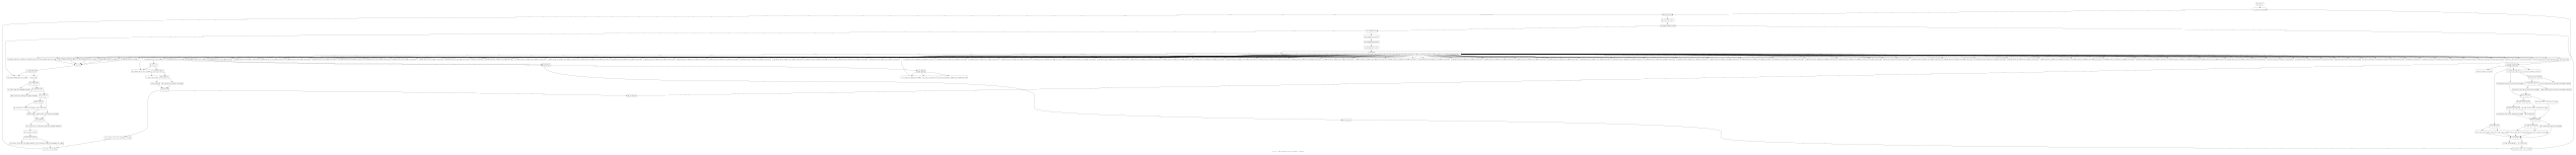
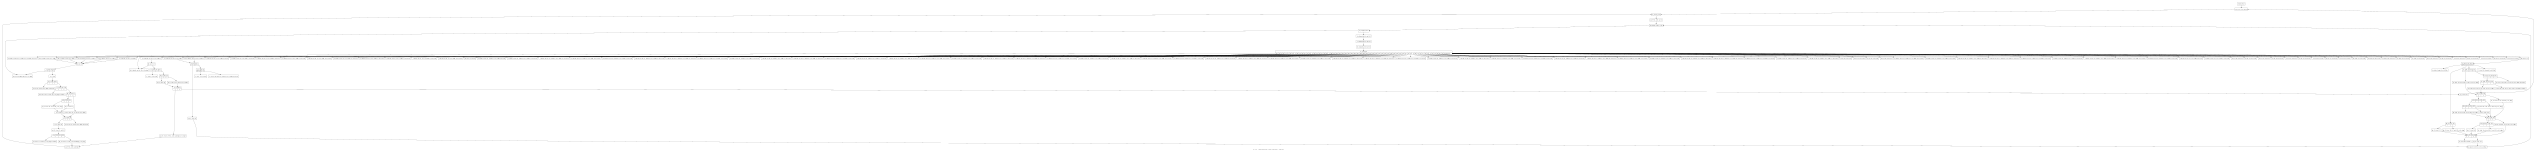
  digraph {
    fontname="Liberation Mono"
    label="CFG for '_cpp_lex_direct_fresh_line.outer' function"
    node [fontname="Liberation Mono" shape=record]
    edge [fontname="Liberation Mono"]
    n1 [label="{newFuncRoot}"]
    n2 [label="{pd_fresh_line.outer}"]
    n3 [label="{it_fresh_line}"]
    n4 [label="{pd_fresh_line.split}"]
    n5 [label="{trigraph.sw.default.loopexit_crit_edge.exitStub}"]
    n6 [label="{trigraph.sw.bb.79_crit_edge.exitStub}"]
    n7 [label="{trigraph.sw.bb.79_crit_edge.7.exitStub}"]
    n8 [label="{trigraph.sw.bb.79_crit_edge.8.exitStub}"]
    n9 [label="{trigraph.sw.bb.79_crit_edge.9.exitStub}"]
    n10 [label="{trigraph.sw.bb.79_crit_edge.10.exitStub}"]
    n11 [label="{trigraph.sw.bb.79_crit_edge.11.exitStub}"]
    n12 [label="{trigraph.sw.bb.79_crit_edge.12.exitStub}"]
    n13 [label="{trigraph.sw.bb.79_crit_edge.13.exitStub}"]
    n14 [label="{trigraph.sw.bb.79_crit_edge.14.exitStub}"]
    n15 [label="{trigraph.sw.bb.79_crit_edge.15.exitStub}"]
    n16 [label="{sw.bb.81.exitStub}"]
    n17 [label="{trigraph.sw.bb.94.loopexit_crit_edge.exitStub}"]
    n18 [label="{trigraph.sw.bb.94.loopexit_crit_edge.16.exitStub}"]
    n19 [label="{trigraph.sw.bb.94.loopexit_crit_edge.17.exitStub}"]
    n20 [label="{trigraph.sw.bb.94.loopexit_crit_edge.18.exitStub}"]
    n21 [label="{trigraph.sw.bb.94.loopexit_crit_edge.19.exitStub}"]
    n22 [label="{trigraph.sw.bb.94.loopexit_crit_edge.20.exitStub}"]
    n23 [label="{trigraph.sw.bb.94.loopexit_crit_edge.21.exitStub}"]
    n24 [label="{trigraph.sw.bb.94.loopexit_crit_edge.22.exitStub}"]
    n25 [label="{trigraph.sw.bb.94.loopexit_crit_edge.23.exitStub}"]
    n26 [label="{trigraph.sw.bb.94.loopexit_crit_edge.24.exitStub}"]
    n27 [label="{trigraph.sw.bb.94.loopexit_crit_edge.25.exitStub}"]
    n28 [label="{trigraph.sw.bb.94.loopexit_crit_edge.26.exitStub}"]
    n29 [label="{trigraph.sw.bb.94.loopexit_crit_edge.27.exitStub}"]
    n30 [label="{trigraph.sw.bb.94.loopexit_crit_edge.28.exitStub}"]
    n31 [label="{trigraph.sw.bb.94.loopexit_crit_edge.29.exitStub}"]
    n32 [label="{trigraph.sw.bb.94.loopexit_crit_edge.30.exitStub}"]
    n33 [label="{trigraph.sw.bb.94.loopexit_crit_edge.31.exitStub}"]
    n34 [label="{trigraph.sw.bb.94.loopexit_crit_edge.32.exitStub}"]
    n35 [label="{trigraph.sw.bb.94.loopexit_crit_edge.33.exitStub}"]
    n36 [label="{trigraph.sw.bb.94.loopexit_crit_edge.34.exitStub}"]
    n37 [label="{trigraph.sw.bb.94.loopexit_crit_edge.35.exitStub}"]
    n38 [label="{trigraph.sw.bb.94.loopexit_crit_edge.36.exitStub}"]
    n39 [label="{trigraph.sw.bb.94.loopexit_crit_edge.37.exitStub}"]
    n40 [label="{trigraph.sw.bb.94.loopexit_crit_edge.38.exitStub}"]
    n41 [label="{trigraph.sw.bb.94.loopexit_crit_edge.39.exitStub}"]
    n42 [label="{trigraph.sw.bb.94.loopexit_crit_edge.40.exitStub}"]
    n43 [label="{trigraph.sw.bb.94.loopexit_crit_edge.41.exitStub}"]
    n44 [label="{trigraph.sw.bb.94.loopexit_crit_edge.42.exitStub}"]
    n45 [label="{trigraph.sw.bb.94.loopexit_crit_edge.43.exitStub}"]
    n46 [label="{trigraph.sw.bb.94.loopexit_crit_edge.44.exitStub}"]
    n47 [label="{trigraph.sw.bb.94.loopexit_crit_edge.45.exitStub}"]
    n48 [label="{trigraph.sw.bb.94.loopexit_crit_edge.46.exitStub}"]
    n49 [label="{trigraph.sw.bb.94.loopexit_crit_edge.47.exitStub}"]
    n50 [label="{trigraph.sw.bb.94.loopexit_crit_edge.48.exitStub}"]
    n51 [label="{trigraph.sw.bb.94.loopexit_crit_edge.49.exitStub}"]
    n52 [label="{trigraph.sw.bb.94.loopexit_crit_edge.50.exitStub}"]
    n53 [label="{trigraph.sw.bb.94.loopexit_crit_edge.51.exitStub}"]
    n54 [label="{trigraph.sw.bb.94.loopexit_crit_edge.52.exitStub}"]
    n55 [label="{trigraph.sw.bb.94.loopexit_crit_edge.53.exitStub}"]
    n56 [label="{trigraph.sw.bb.94.loopexit_crit_edge.54.exitStub}"]
    n57 [label="{trigraph.sw.bb.94.loopexit_crit_edge.55.exitStub}"]
    n58 [label="{trigraph.sw.bb.94.loopexit_crit_edge.56.exitStub}"]
    n59 [label="{trigraph.sw.bb.94.loopexit_crit_edge.57.exitStub}"]
    n60 [label="{trigraph.sw.bb.94.loopexit_crit_edge.58.exitStub}"]
    n61 [label="{trigraph.sw.bb.94.loopexit_crit_edge.59.exitStub}"]
    n62 [label="{trigraph.sw.bb.94.loopexit_crit_edge.60.exitStub}"]
    n63 [label="{trigraph.sw.bb.94.loopexit_crit_edge.61.exitStub}"]
    n64 [label="{trigraph.sw.bb.94.loopexit_crit_edge.62.exitStub}"]
    n65 [label="{trigraph.sw.bb.94.loopexit_crit_edge.63.exitStub}"]
    n66 [label="{trigraph.sw.bb.94.loopexit_crit_edge.64.exitStub}"]
    n67 [label="{trigraph.sw.bb.94.loopexit_crit_edge.65.exitStub}"]
    n68 [label="{trigraph.sw.bb.94.loopexit_crit_edge.66.exitStub}"]
    n69 [label="{trigraph.sw.bb.113_crit_edge.exitStub}"]
    n70 [label="{trigraph.sw.bb.113_crit_edge.67.exitStub}"]
    n71 [label="{sw.bb.180.exitStub}"]
    n72 [label="{sw.bb.269.exitStub}"]
    n73 [label="{sw.bb.325.exitStub}"]
    n74 [label="{sw.bb.389.exitStub}"]
    n75 [label="{sw.bb.433.exitStub}"]
    n76 [label="{sw.bb.452.exitStub}"]
    n77 [label="{sw.bb.493.exitStub}"]
    n78 [label="{sw.bb.512.exitStub}"]
    n79 [label="{sw.bb.531.exitStub}"]
    n80 [label="{do.body.565.exitStub}"]
    n81 [label="{do.body.580.exitStub}"]
    n82 [label="{do.body.595.exitStub}"]
    n83 [label="{do.body.610.exitStub}"]
    n84 [label="{do.body.625.exitStub}"]
    n85 [label="{sw.bb.639.exitStub}"]
    n86 [label="{sw.bb.641.exitStub}"]
    n87 [label="{sw.bb.643.exitStub}"]
    n88 [label="{sw.bb.645.exitStub}"]
    n89 [label="{sw.bb.647.exitStub}"]
    n90 [label="{sw.bb.649.exitStub}"]
    n91 [label="{sw.bb.651.exitStub}"]
    n92 [label="{sw.bb.653.exitStub}"]
    n93 [label="{sw.bb.655.exitStub}"]
    n94 [label="{sw.bb.657.exitStub}"]
    n95 [label="{sw.bb.659.exitStub}"]
    n96 [label="{do.body.loopexit.exitStub}"]
    n97 [label="{if.then.165.loopexit.exitStub}"]
    n98 [label="{lor.lhs.false.135.if.else.162_crit_edge.exitStub}"]
    n99 [label="{land.lhs.true.137.if.else.162_crit_edge.exitStub}"]
    n100 [label="{if.end.179.exitStub}"]
    n101 [label="{if.then.72.exitStub}"]
    n102 [label="{if.end.69.sw.default.loopexit_crit_edge.exitStub}"]
    n103 [label="{if.end.57.exitStub}"]
    n104 [label="{if.end.if.end.34_crit_edge.exitStub}"]
    n105 [label="{land.lhs.true.if.end.34_crit_edge.exitStub}"]
    n106 [label="{if.end.25.if.end.34_crit_edge.exitStub}"]
    n107 [label="{if.then.27.if.end.34_crit_edge.exitStub}"]
    n108 [label="{pd_update_tokens_line}"]
    n109 [label="{it_skipped_white}"]
    n110 [label="{pd_skipped_white.split2}"]
    n111 [label="{pd_sw.bb.skipped_white_crit_edge}"]
    n112 [label="{it_skipped_white.split1}"]
    n113 [label="{pd_skipped_white.split}"]
    n114 [label="{it_trigraph|{<s0>def|<s1>32|<s2>9|<s3>12|<s4>11|<s5>0|<s6>10|<s7>13|<s8>63|<s9>92|<s10>48|<s11>49|<s12>50|<s13>51|<s14>52|<s15>53|<s16>54|<s17>55|<s18>56|<s19>57|<s20>76|<s21>95|<s22>97|<s23>98|<s24>99|<s25>100|<s26>101|<s27>102|<s28>103|<s29>104|<s30>105|<s31>106|<s32>107|<s33>108|<s34>109|<s35>110|<s36>111|<s37>112|<s38>113|<s39>114|<s40>115|<s41>116|<s42>117|<s43>118|<s44>119|<s45>120|<s46>121|<s47>122|<s48>65|<s49>66|<s50>67|<s51>68|<s52>69|<s53>70|<s54>71|<s55>72|<s56>83|<s57>74|<s58>75|<s59>77|<s60>78|<s61>79|<s62>80|<s63>81|<s64>truncated...}}"]
    n115 [label="{pd_trigraph.sw.bb_crit_edge}"]
    n116 [label="{pd_trigraph.sw.bb_crit_edge.1}"]
    n117 [label="{pd_trigraph.sw.bb_crit_edge.2}"]
    n118 [label="{pd_trigraph.sw.bb_crit_edge.3}"]
    n119 [label="{pd_trigraph.sw.bb_crit_edge.4}"]
    n120 [label="{pd_trigraph.sw.bb.35_crit_edge}"]
    n121 [label="{pd_trigraph.sw.bb.35_crit_edge.5}"]
    n122 [label="{pd_trigraph.sw.bb.59_crit_edge}"]
    n123 [label="{pd_trigraph.sw.bb.59_crit_edge.6}"]
    n124 [label="{pd_sw.bb.119}"]
    n125 [label="{pd_sw.bb}"]
    n126 [label="{pd_sw.bb.35}"]
    n127 [label="{it_sw.bb.59|{<s0>T|<s1>F}}"]
    n128 [label="{it_sw.bb.119.split|{<s0>def|<s1>42|<s2>47|<s3>61}}"]
    n129 [label="{it_sw.bb.split|{<s0>T|<s1>F}}"]
    n130 [label="{it_sw.bb.35.split|{<s0>T|<s1>F}}"]
    n131 [label="{pd_if.then.66}"]
    n132 [label="{it_if.end.69|{<s0>def|<s1>63|<s2>92}}"]
    n133 [label="{pd_if.then.124|{<s0>T|<s1>F}}"]
    n134 [label="{it_land.lhs.true.132|{<s0>T|<s1>F}}"]
    n135 [label="{pd_if.then.127}"]
    n136 [label="{pd_if.then.124.if.end.171_crit_edge}"]
    n137 [label="{pd_land.lhs.true.132.if.then.141_crit_edge}"]
    n138 [label="{it_lor.lhs.false.135|{<s0>T|<s1>F}}"]
    n139 [label="{it_if.end.171|{<s0>T|<s1>F}}"]
    n140 [label="{pd_if.then.141|{<s0>T|<s1>F}}"]
    n141 [label="{it_land.lhs.true.137|{<s0>T|<s1>F}}"]
    n142 [label="{pd_land.lhs.true.145|{<s0>T|<s1>F}}"]
    n143 [label="{pd_if.then.141.if.end.153_crit_edge}"]
    n144 [label="{pd_land.lhs.true.137.if.then.141_crit_edge}"]
    n145 [label="{pd_land.lhs.true.149|{<s0>T|<s1>F}}"]
    n146 [label="{pd_land.lhs.true.145.if.end.153_crit_edge}"]
    n147 [label="{pd_if.end.153|{<s0>T|<s1>F}}"]
    n148 [label="{pd_land.lhs.true.149.if.end.153_crit_edge}"]
    n149 [label="{pd_if.then.151}"]
    n150 [label="{pd_land.lhs.true.156|{<s0>T|<s1>F}}"]
    n151 [label="{pd_if.end.153.if.end.171_crit_edge}"]
    n152 [label="{pd_if.then.160}"]
    n153 [label="{pd_land.lhs.true.156.if.end.171_crit_edge}"]
    n154 [label="{pd_if.then.174}"]
    n155 [label="{pd_update_tokens_line.backedge}"]
-   n156 [label="{pd_if.end.69.trigraph_crit_edge}"]
    n157 [label="{pd_if.then.40|{<s0>T|<s1>F}}"]
    n158 [label="{pd_if.then.46}"]
    n159 [label="{pd_if.then.40.if.end.51_crit_edge}"]
    n160 [label="{pd_if.end.51|{<s0>T|<s1>F}}"]
    n161 [label="{pd_if.end.51.fresh_line.backedge_crit_edge}"]
    n162 [label="{pd_if.then.53}"]
    n163 [label="{pd_fresh_line.backedge}"]
    n164 [label="{pd_if.end}"]
    n165 [label="{it_if.end.split|{<s0>T|<s1>F}}"]
    n166 [label="{it_land.lhs.true|{<s0>T|<s1>F}}"]
    n167 [label="{pd_if.then.17|{<s0>T|<s1>F}}"]
    n168 [label="{pd_if.then.21|{<s0>T|<s1>F}}"]
    n169 [label="{pd_if.then.17.if.end.25_crit_edge}"]
    n170 [label="{pd_if.then.21.if.end.24_crit_edge}"]
    n171 [label="{pd_if.then.23}"]
    n172 [label="{it_if.end.25|{<s0>T|<s1>F}}"]
    n173 [label="{pd_if.end.24}"]
    n174 [label="{it_if.then.27}"]
    n175 [label="{pd_if.then.27.split3}"]
    n176 [label="{it_if.then.27.split|{<s0>T|<s1>F}}"]
    n177 [label="{pd_if.then.27.fresh_line.backedge_crit_edge}"]
    n1 -> n2
    n2 -> n3
    n3 -> n4
    n4 -> n108
    n108 -> n109
    n109 -> n110
    n109 -> n111
    n110 -> n112
    n112 -> n113
    n113 -> n114
    n114 -> n5 [tailport=s0]
    n114 -> n6 [tailport=s10]
    n114 -> n7 [tailport=s11]
    n114 -> n8 [tailport=s12]
    n114 -> n9 [tailport=s13]
    n114 -> n10 [tailport=s14]
    n114 -> n11 [tailport=s15]
    n114 -> n12 [tailport=s16]
    n114 -> n13 [tailport=s17]
    n114 -> n14 [tailport=s18]
    n114 -> n15 [tailport=s19]
    n114 -> n16 [tailport=s20]
    n114 -> n17 [tailport=s21]
    n114 -> n18 [tailport=s22]
    n114 -> n19 [tailport=s23]
    n114 -> n20 [tailport=s24]
    n114 -> n21 [tailport=s25]
    n114 -> n22 [tailport=s26]
    n114 -> n23 [tailport=s27]
    n114 -> n24 [tailport=s28]
    n114 -> n25 [tailport=s29]
    n114 -> n26 [tailport=s30]
    n114 -> n27 [tailport=s31]
    n114 -> n28 [tailport=s32]
    n114 -> n29 [tailport=s33]
    n114 -> n30 [tailport=s34]
    n114 -> n31 [tailport=s35]
    n114 -> n32 [tailport=s36]
    n114 -> n33 [tailport=s37]
    n114 -> n34 [tailport=s38]
    n114 -> n35 [tailport=s39]
    n114 -> n36 [tailport=s40]
    n114 -> n37 [tailport=s41]
    n114 -> n38 [tailport=s42]
    n114 -> n39 [tailport=s43]
    n114 -> n40 [tailport=s44]
    n114 -> n41 [tailport=s45]
    n114 -> n42 [tailport=s46]
    n114 -> n43 [tailport=s47]
    n114 -> n44 [tailport=s48]
    n114 -> n45 [tailport=s49]
    n114 -> n46 [tailport=s50]
    n114 -> n47 [tailport=s51]
    n114 -> n48 [tailport=s52]
    n114 -> n49 [tailport=s53]
    n114 -> n50 [tailport=s54]
    n114 -> n51 [tailport=s55]
    n114 -> n52 [tailport=s56]
    n114 -> n53 [tailport=s57]
    n114 -> n54 [tailport=s58]
    n114 -> n55 [tailport=s59]
    n114 -> n56 [tailport=s60]
    n114 -> n57 [tailport=s61]
    n114 -> n58 [tailport=s62]
    n114 -> n59 [tailport=s63]
    n114 -> n60 [tailport=s64]
    n114 -> n61 [tailport=s64]
    n114 -> n62 [tailport=s64]
    n114 -> n63 [tailport=s64]
    n114 -> n64 [tailport=s64]
    n114 -> n65 [tailport=s64]
    n114 -> n66 [tailport=s64]
    n114 -> n67 [tailport=s64]
    n114 -> n68 [tailport=s64]
    n114 -> n69 [tailport=s64]
    n114 -> n70 [tailport=s64]
    n114 -> n71 [tailport=s64]
    n114 -> n72 [tailport=s64]
    n114 -> n73 [tailport=s64]
    n114 -> n74 [tailport=s64]
    n114 -> n75 [tailport=s64]
    n114 -> n76 [tailport=s64]
    n114 -> n77 [tailport=s64]
    n114 -> n78 [tailport=s64]
    n114 -> n79 [tailport=s64]
    n114 -> n80 [tailport=s64]
    n114 -> n81 [tailport=s64]
    n114 -> n82 [tailport=s64]
    n114 -> n83 [tailport=s64]
    n114 -> n84 [tailport=s64]
    n114 -> n85 [tailport=s64]
    n114 -> n86 [tailport=s64]
    n114 -> n87 [tailport=s64]
    n114 -> n88 [tailport=s64]
    n114 -> n89 [tailport=s64]
    n114 -> n90 [tailport=s64]
    n114 -> n91 [tailport=s64]
    n114 -> n92 [tailport=s64]
    n114 -> n93 [tailport=s64]
    n114 -> n94 [tailport=s64]
    n114 -> n95 [tailport=s64]
    n114 -> n115 [tailport=s1]
    n114 -> n116 [tailport=s2]
    n114 -> n117 [tailport=s3]
    n114 -> n118 [tailport=s4]
    n114 -> n119 [tailport=s5]
    n114 -> n120 [tailport=s6]
    n114 -> n121 [tailport=s7]
    n114 -> n122 [tailport=s8]
    n114 -> n123 [tailport=s9]
    n114 -> n124 [tailport=s64]
    n115 -> n125
    n116 -> n125
    n117 -> n125
    n118 -> n125
    n119 -> n125
    n121 -> n126
    n122 -> n127
    n123 -> n127
    n124 -> n128
    n125 -> n129
    n126 -> n120
    n126 -> n130
    n127 -> n131 [tailport=s0]
    n127 -> n132 [tailport=s1]
    n128 -> n96 [tailport=s0]
    n128 -> n97 [tailport=s3]
    n128 -> n133 [tailport=s1]
    n128 -> n134 [tailport=s2]
    n129 -> n111 [tailport=s0]
    n129 -> n164 [tailport=s1]
    n130 -> n103 [tailport=s0]
    n130 -> n157 [tailport=s1]
    n131 -> n155
    n132 -> n101 [tailport=s1]
    n132 -> n102 [tailport=s2]
-   n132 -> n156 [tailport=s0]
    n133 -> n135 [tailport=s0]
    n133 -> n136 [tailport=s1]
    n134 -> n137 [tailport=s0]
    n134 -> n138 [tailport=s1]
    n135 -> n139
    n136 -> n139
    n137 -> n140
    n138 -> n98 [tailport=s1]
    n138 -> n141 [tailport=s0]
    n139 -> n100 [tailport=s0]
    n139 -> n154 [tailport=s1]
    n140 -> n142 [tailport=s0]
    n140 -> n143 [tailport=s1]
    n141 -> n99 [tailport=s1]
    n141 -> n144 [tailport=s0]
    n142 -> n145 [tailport=s0]
    n142 -> n146 [tailport=s1]
    n143 -> n147
    n144 -> n140
    n145 -> n148 [tailport=s0]
    n145 -> n149 [tailport=s1]
    n146 -> n147
    n147 -> n150 [tailport=s0]
    n147 -> n151 [tailport=s1]
    n148 -> n147
    n149 -> n147
    n150 -> n152 [tailport=s0]
    n150 -> n153 [tailport=s1]
    n151 -> n139
    n152 -> n139
    n153 -> n139
    n154 -> n155
    n155 -> n108
-   n156 -> n114
    n157 -> n158 [tailport=s0]
    n157 -> n159 [tailport=s1]
    n158 -> n160
    n159 -> n160
    n160 -> n161 [tailport=s0]
    n160 -> n162 [tailport=s1]
    n161 -> n163
    n162 -> n2
    n163 -> n3
    n164 -> n165
    n165 -> n104 [tailport=s0]
    n165 -> n166 [tailport=s1]
    n166 -> n105 [tailport=s0]
    n166 -> n167 [tailport=s1]
    n167 -> n168 [tailport=s0]
    n167 -> n169 [tailport=s1]
    n168 -> n170 [tailport=s0]
    n168 -> n171 [tailport=s1]
    n169 -> n172
    n170 -> n173
    n171 -> n173
    n172 -> n106 [tailport=s1]
    n172 -> n174 [tailport=s0]
    n173 -> n172
    n174 -> n175
    n175 -> n176
    n176 -> n107 [tailport=s0]
    n176 -> n177 [tailport=s1]
    n177 -> n163
  }
